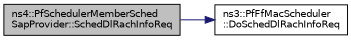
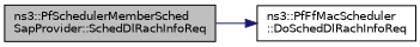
  digraph {
    rankdir=LR
    node [color=black fontname=Helvetica fontsize=10 shape=record style=filled]
-   n1 [fillcolor=grey75 fontcolor=black height=0.2 label="ns4::PfSchedulerMemberSched\lSapProvider::SchedDlRachInfoReq" width=0.4]
+   n1 [fillcolor=grey75 fontcolor=black height=0.2 label="ns3::PfSchedulerMemberSched\lSapProvider::SchedDlRachInfoReq" width=0.4]
    n2 [fillcolor=white height=0.2 label="ns3::PfFfMacScheduler\l::DoSchedDlRachInfoReq" width=0.4]
    n1 -> n2 [color=midnightblue fontname=Helvetica fontsize=10 labelfontname=Helvetica labelfontsize=10 style=solid]
  }
